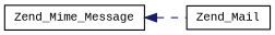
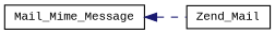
  digraph {
    rankdir=LR
    fontname="Liberation Mono"
    node [color=black fillcolor=white fontname="Liberation Mono" fontsize=10 shape=record style=filled]
-   n1 [height=0.2 label=Zend_Mime_Message width=0.4]
+   n1 [height=0.2 label=Mail_Mime_Message width=0.4]
    n2 [height=0.2 label=Zend_Mail width=0.4]
    n1 -> n2 [color=midnightblue dir=back fontname="Liberation Mono" fontsize=10 labelfontname=Helvetica labelfontsize=10 style=dashed]
  }
